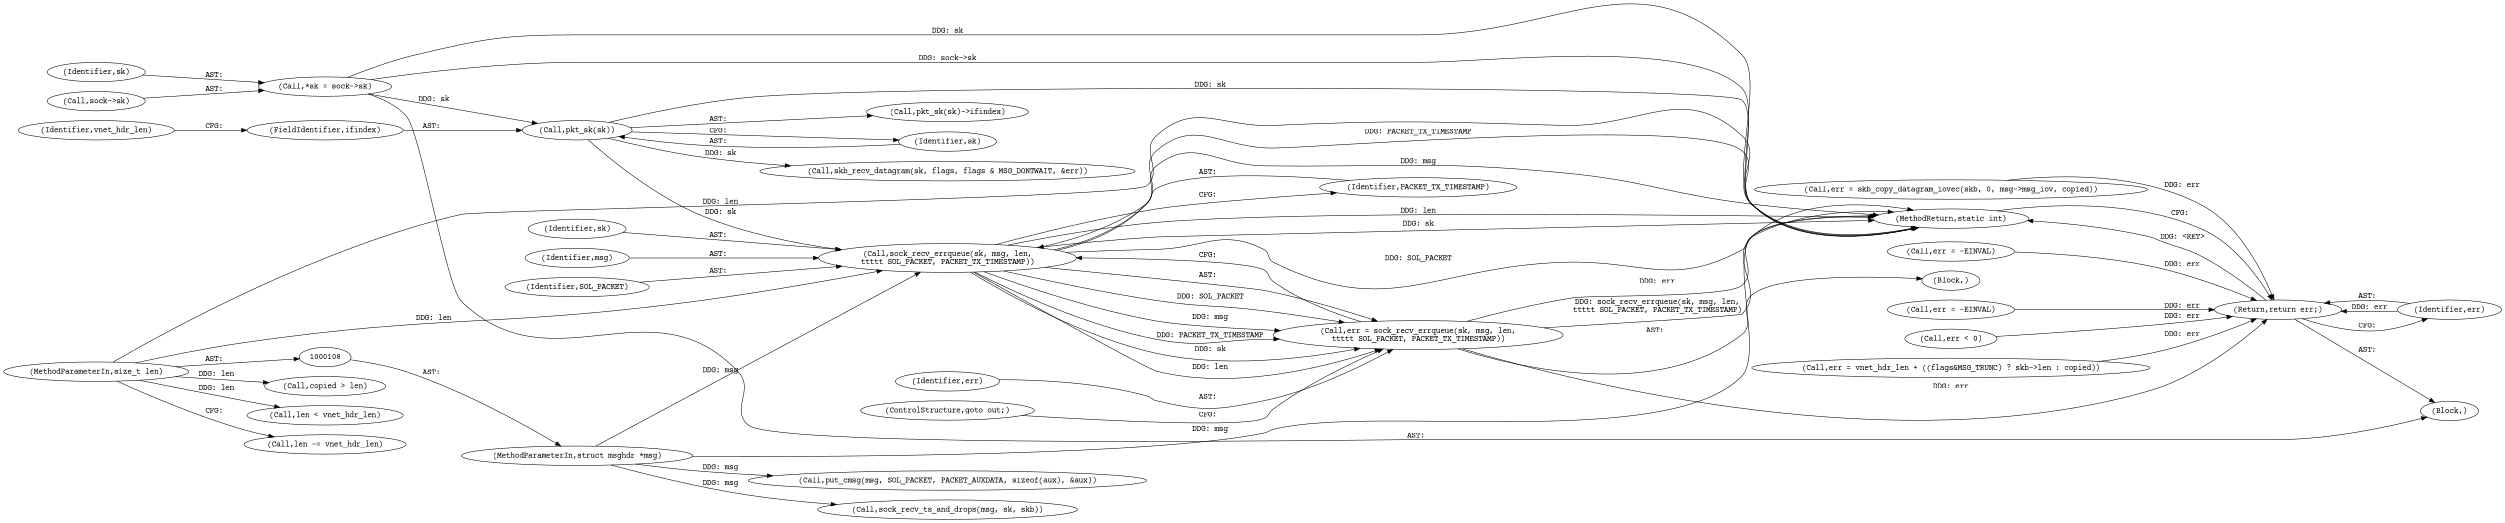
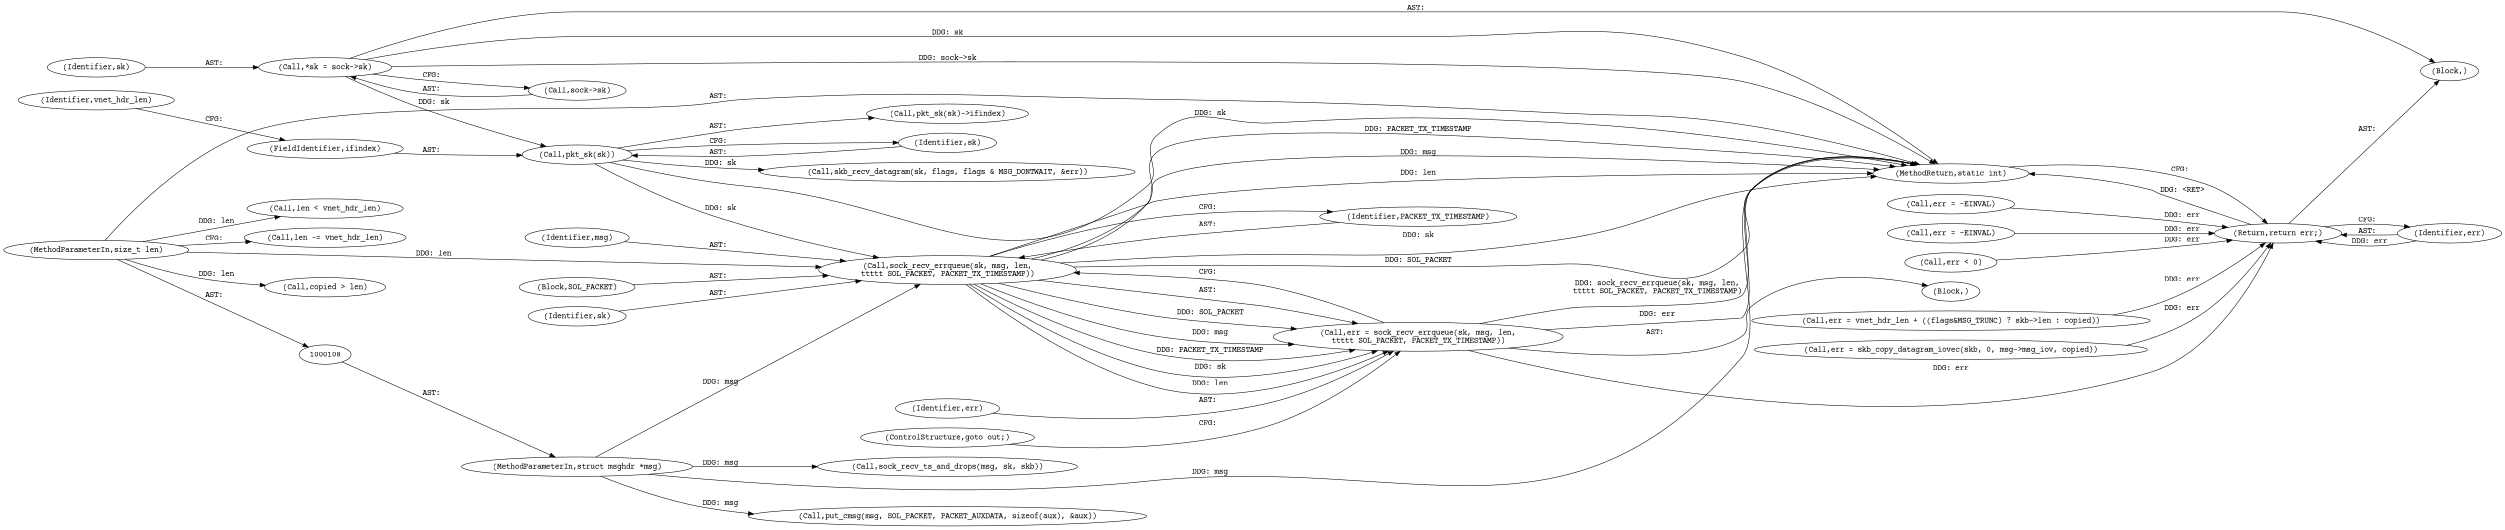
  digraph {
    fontname="Courier Prime"
    rankdir=LR
    node [fontname="Courier Prime"]
    edge [fontname="Courier Prime"]
    n1 [label="(Call,sock_recv_errqueue(sk, msg, len,\n\t\t\t\t\t SOL_PACKET, PACKET_TX_TIMESTAMP))"]
    n2 [label="(Call,err = sock_recv_errqueue(sk, msg, len,\n\t\t\t\t\t SOL_PACKET, PACKET_TX_TIMESTAMP))"]
    n3 [label="(Identifier,PACKET_TX_TIMESTAMP)"]
    n4 [label="(MethodReturn,static int)"]
    n5 [label="(Return,return err;)"]
    n6 [label="(Block,)"]
    n7 [label="(Call,pkt_sk(sk))"]
    n8 [label="(Call,skb_recv_datagram(sk, flags, flags & MSG_DONTWAIT, &err))"]
    n9 [label="(Identifier,sk)"]
    n10 [label="(Call,pkt_sk(sk)->ifindex)"]
    n11 [label="(Call,*sk = sock->sk)"]
    n12 [label="(Call,sock->sk)"]
    n13 [label="(Block,)"]
    n14 [label="(MethodParameterIn,struct msghdr *msg)"]
    n15 [label="(Call,put_cmsg(msg, SOL_PACKET, PACKET_AUXDATA, sizeof(aux), &aux))"]
    n16 [label="(Call,sock_recv_ts_and_drops(msg, sk, skb))"]
    1000108
    n18 [label="(MethodParameterIn,size_t len)"]
    n19 [label="(Call,copied > len)"]
    n20 [label="(Call,len < vnet_hdr_len)"]
    n21 [label="(Call,len -= vnet_hdr_len)"]
    n22 [label="(Identifier,err)"]
    n23 [label="(Call,err = -EINVAL)"]
    n24 [label="(Identifier,sk)"]
-   n25 [label="(Identifier,SOL_PACKET)"]
+   n25 [label="(Block,SOL_PACKET)"]
    n26 [label="(Identifier,err)"]
    n27 [label="(ControlStructure,goto out;)"]
    n28 [label="(Call,err = -EINVAL)"]
    n29 [label="(Identifier,sk)"]
    n30 [label="(FieldIdentifier,ifindex)"]
    n31 [label="(Call,err < 0)"]
    n32 [label="(Identifier,vnet_hdr_len)"]
    n33 [label="(Call,err = vnet_hdr_len + ((flags&MSG_TRUNC) ? skb->len : copied))"]
    n34 [label="(Identifier,msg)"]
    n35 [label="(Call,err = skb_copy_datagram_iovec(skb, 0, msg->msg_iov, copied))"]
    n1 -> n2 [label="AST: "]
    n1 -> n2 [label="DDG: SOL_PACKET"]
    n1 -> n2 [label="DDG: msg"]
    n1 -> n2 [label="DDG: PACKET_TX_TIMESTAMP"]
    n1 -> n2 [label="DDG: sk"]
    n1 -> n2 [label="DDG: len"]
    n1 -> n3 [label="CFG: "]
    n1 -> n4 [label="DDG: SOL_PACKET"]
    n1 -> n4 [label="DDG: PACKET_TX_TIMESTAMP"]
    n1 -> n4 [label="DDG: msg"]
    n1 -> n4 [label="DDG: len"]
    n1 -> n4 [label="DDG: sk"]
    n2 -> n1 [label="CFG: "]
    n2 -> n4 [label="DDG: sock_recv_errqueue(sk, msg, len,\n\t\t\t\t\t SOL_PACKET, PACKET_TX_TIMESTAMP)"]
    n2 -> n4 [label="DDG: err"]
    n2 -> n5 [label="DDG: err"]
    n2 -> n6 [label="AST: "]
    n3 -> n1 [label="AST: "]
    n4 -> n5 [label="CFG: "]
    n5 -> n4 [label="DDG: <RET>"]
    n5 -> n13 [label="AST: "]
    n5 -> n22 [label="CFG: "]
    n7 -> n1 [label="DDG: sk"]
    n7 -> n4 [label="DDG: sk"]
    n7 -> n8 [label="DDG: sk"]
    n7 -> n9 [label="CFG: "]
    n7 -> n10 [label="AST: "]
    n9 -> n7 [label="AST: "]
    n11 -> n4 [label="DDG: sk"]
    n11 -> n4 [label="DDG: sock->sk"]
    n11 -> n7 [label="DDG: sk"]
+   n11 -> n12 [label="CFG: "]
    n11 -> n13 [label="AST: "]
    n12 -> n11 [label="AST: "]
    n14 -> n1 [label="DDG: msg"]
    n14 -> n4 [label="DDG: msg"]
    n14 -> n15 [label="DDG: msg"]
    n14 -> n16 [label="DDG: msg"]
    1000108 -> n14 [label="AST: "]
    n18 -> n1 [label="DDG: len"]
-   n18 -> n4 [label="DDG: len"]
+   n18 -> n4 [label="AST: "]
    n18 -> 1000108 [label="AST: "]
    n18 -> n19 [label="DDG: len"]
    n18 -> n20 [label="DDG: len"]
    n18 -> n21 [label="CFG: "]
    n22 -> n5 [label="AST: "]
    n22 -> n5 [label="DDG: err"]
    n23 -> n5 [label="DDG: err"]
    n24 -> n11 [label="AST: "]
    n25 -> n1 [label="AST: "]
    n26 -> n2 [label="AST: "]
    n27 -> n2 [label="CFG: "]
    n28 -> n5 [label="DDG: err"]
    n29 -> n1 [label="AST: "]
    n30 -> n7 [label="AST: "]
    n31 -> n5 [label="DDG: err"]
    n32 -> n30 [label="CFG: "]
    n33 -> n5 [label="DDG: err"]
    n34 -> n1 [label="AST: "]
    n35 -> n5 [label="DDG: err"]
  }
